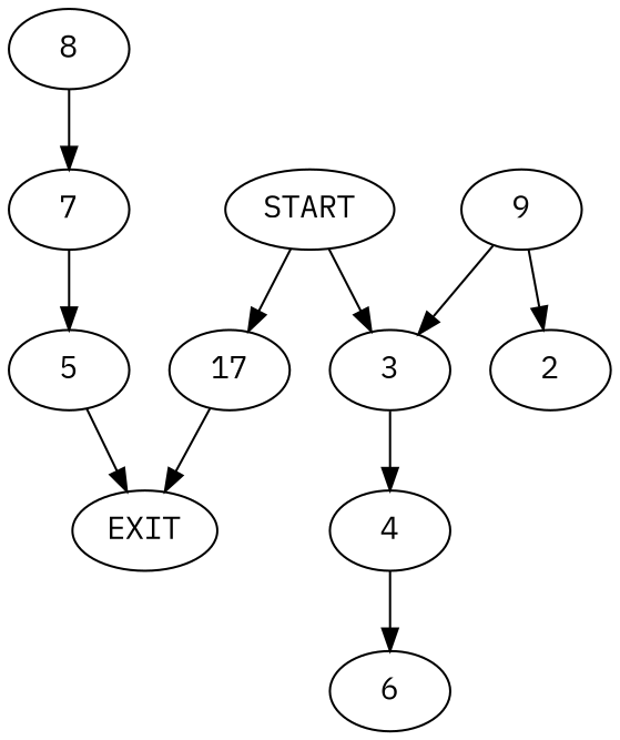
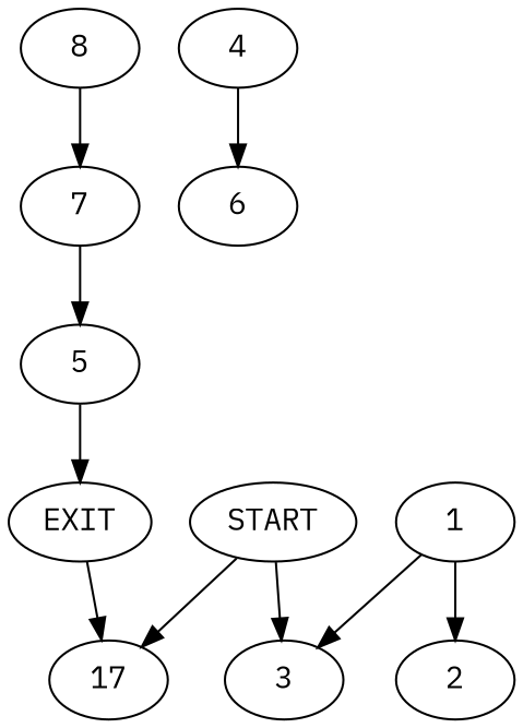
  digraph {
    fontname="IBM Plex Mono"
    node [fontname="IBM Plex Mono"]
    edge [fontname="IBM Plex Mono"]
    n1 [label=START]
    n2 [label=17]
    3
-   1 [label=9]
+   1
    2
    n6 [label=EXIT]
    4
    5
    6
    7
    8
    n1 -> n2
    n1 -> 3
-   n2 -> n6
-   3 -> 4
+   n6 -> n2
    1 -> 3
    1 -> 2
    4 -> 6
    5 -> n6
    7 -> 5
    8 -> 7
  }
